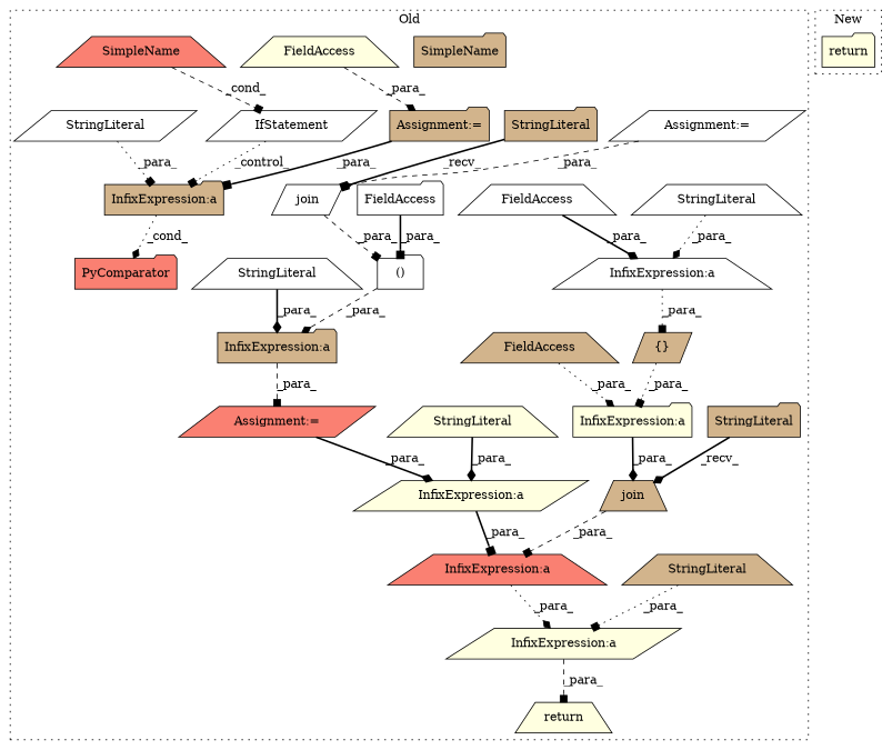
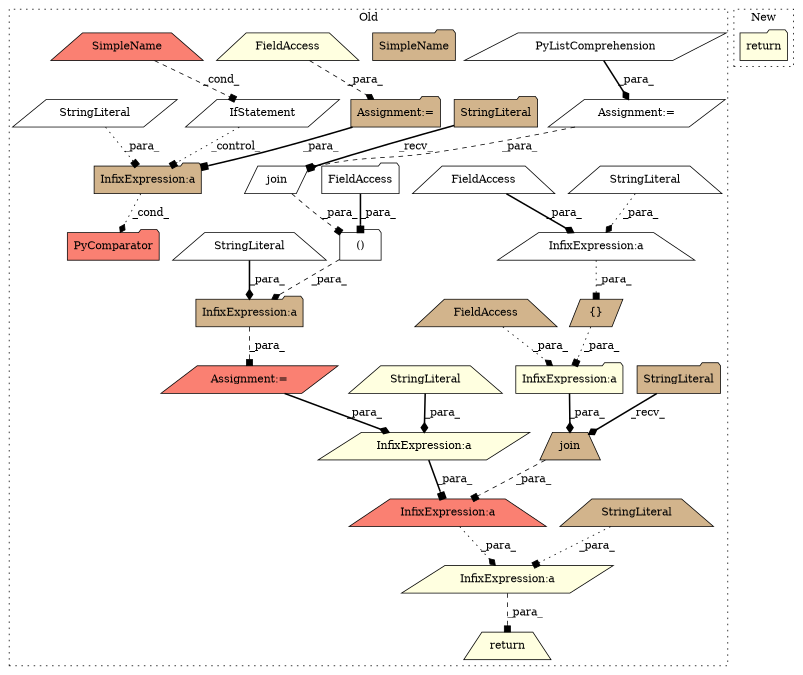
  digraph {
    node [a=45 fillcolor=white l=3 s=2554 shape=trapezium style=filled]
    edge [arrowhead=box style=bold]
    n1 [a=32 l="5,1" label=join s="2746,2759" shape=parallelogram]
    n2 [a=41 fillcolor=lightyellow l=7 label=return s=2792]
    n3 [fillcolor=tan label=StringLiteral s=2742 shape=folder]
    n4 [a=7 fillcolor=tan l=34 label="Assignment:=" shape=folder]
    n5 [a=113 fillcolor=salmon l=34 label=PyComparator shape=folder]
+   n6 [a=109 l=163 label=PyListComprehension s=2433 shape=parallelogram]
    n7 [a=7 fillcolor=salmon l=1 label="Assignment:=" s=2694 shape=parallelogram]
    n8 [a=27 fillcolor=lightyellow label="InfixExpression:a" s=2809 shape=parallelogram]
    n9 [fillcolor=lightyellow label=StringLiteral s=2812]
    n10 [a=27 fillcolor=tan label="InfixExpression:a" s=2486 shape=folder]
    n11 [l=52 label=StringLiteral s=2434 shape=parallelogram]
    n12 [a=42 fillcolor=tan l=5 label=SimpleName s=2583 shape=folder]
    n13 [a=25 l=34 label=IfStatement shape=parallelogram]
    n14 [a=106 l=41 label="()" s=2742 shape=folder]
    n15 [a=27 label="InfixExpression:a" s=2845]
    n16 [a=27 fillcolor=tan l=8 label="InfixExpression:a" s=2734 shape=folder]
    n17 [a=27 fillcolor=lightyellow label="InfixExpression:a" s=2862 shape=folder]
    n18 [a=27 fillcolor=salmon label="InfixExpression:a" s=2816]
    n19 [a=27 fillcolor=lightyellow label="InfixExpression:a" s=2880 shape=parallelogram]
    n20 [a=4 fillcolor=tan l="1,1" label="{}" s="2838,2861" shape=parallelogram]
    n21 [a=22 l=12 label=FieldAccess s=2848]
    n22 [a=22 l=10 label=FieldAccess s=2773 shape=folder]
    n23 [a=22 fillcolor=lightyellow l=17 label=FieldAccess s=2562]
    n24 [a=22 fillcolor=tan l=13 label=FieldAccess s=2865]
    n25 [a=32 fillcolor=tan l="5,1" label=join s="2824,2878"]
    n26 [fillcolor=tan l=4 label=StringLiteral s=2819 shape=folder]
    n27 [l=5 label=StringLiteral s=2840]
    n28 [fillcolor=tan label=StringLiteral s=2883]
    n29 [a=7 l=12 label="Assignment:=" s=2421 shape=parallelogram]
    n30 [l=21 label=StringLiteral s=2713]
    n31 [a=42 fillcolor=salmon l=5 label=SimpleName s=2583]
    n32 [a=41 fillcolor=lightyellow l=8 label=return s=2409 shape=folder]
    subgraph cluster_1 {
      label=Old
      style=dotted
      n1
      n2
      n3
      n4
      n5
+     n6
      n7
      n8
      n9
      n10
      n11
      n12
      n13
      n14
      n15
      n16
      n17
      n18
      n19
      n20
      n21
      n22
      n23
      n24
      n25
      n26
      n27
      n28
      n29
      n30
      n31
    }
    subgraph cluster_2 {
      label=New
      style=dotted
      n32
    }
    n1 -> n14 [label=_para_ style=dashed]
    n3 -> n1 [label=_recv_]
    n4 -> n10 [label=_para_]
+   n6 -> n29 [arrowhead=diamond label=_para_]
    n7 -> n8 [arrowhead=diamond label=_para_]
    n8 -> n18 [label=_para_]
    n9 -> n8 [arrowhead=diamond label=_para_]
    n10 -> n5 [arrowhead=diamond label=_cond_ style=dotted]
    n11 -> n10 [label=_para_ style=dotted]
    n13 -> n10 [label=_control_ style=dotted]
    n14 -> n16 [arrowhead=diamond label=_para_ style=dashed]
    n15 -> n20 [label=_para_ style=dotted]
    n16 -> n7 [label=_para_ style=dashed]
    n17 -> n25 [arrowhead=diamond label=_para_]
    n18 -> n19 [arrowhead=diamond label=_para_ style=dotted]
    n19 -> n2 [label=_para_ style=dashed]
    n20 -> n17 [label=_para_ style=dotted]
    n21 -> n15 [arrowhead=diamond label=_para_]
    n22 -> n14 [label=_para_]
    n23 -> n4 [arrowhead=diamond label=_para_ style=dashed]
    n24 -> n17 [arrowhead=diamond label=_para_ style=dotted]
    n25 -> n18 [label=_para_ style=dashed]
    n26 -> n25 [arrowhead=diamond label=_recv_]
    n27 -> n15 [arrowhead=diamond label=_para_ style=dotted]
    n28 -> n19 [label=_para_ style=dotted]
    n29 -> n1 [arrowhead=diamond label=_para_ style=dashed]
    n30 -> n16 [arrowhead=diamond label=_para_]
    n31 -> n13 [label=_cond_ style=dashed]
  }
